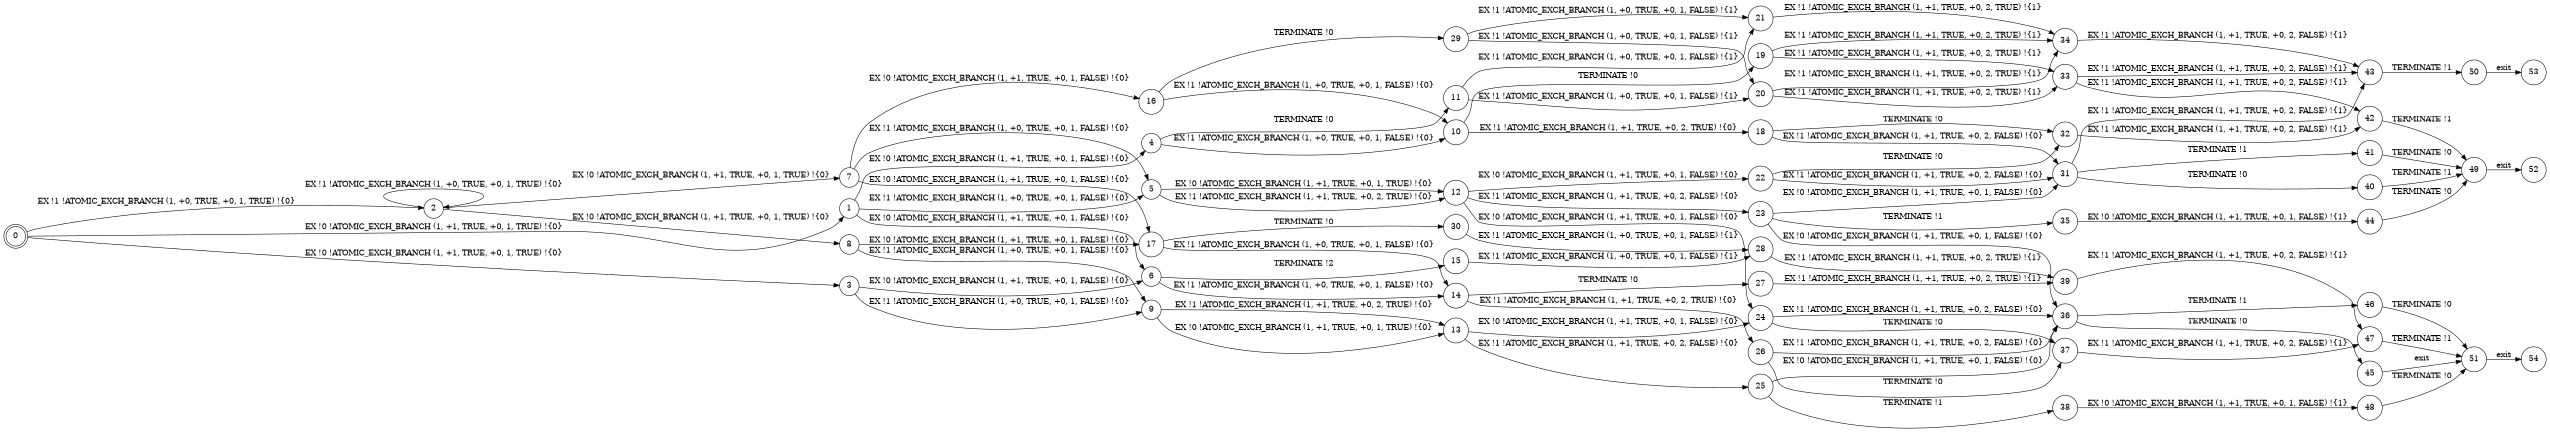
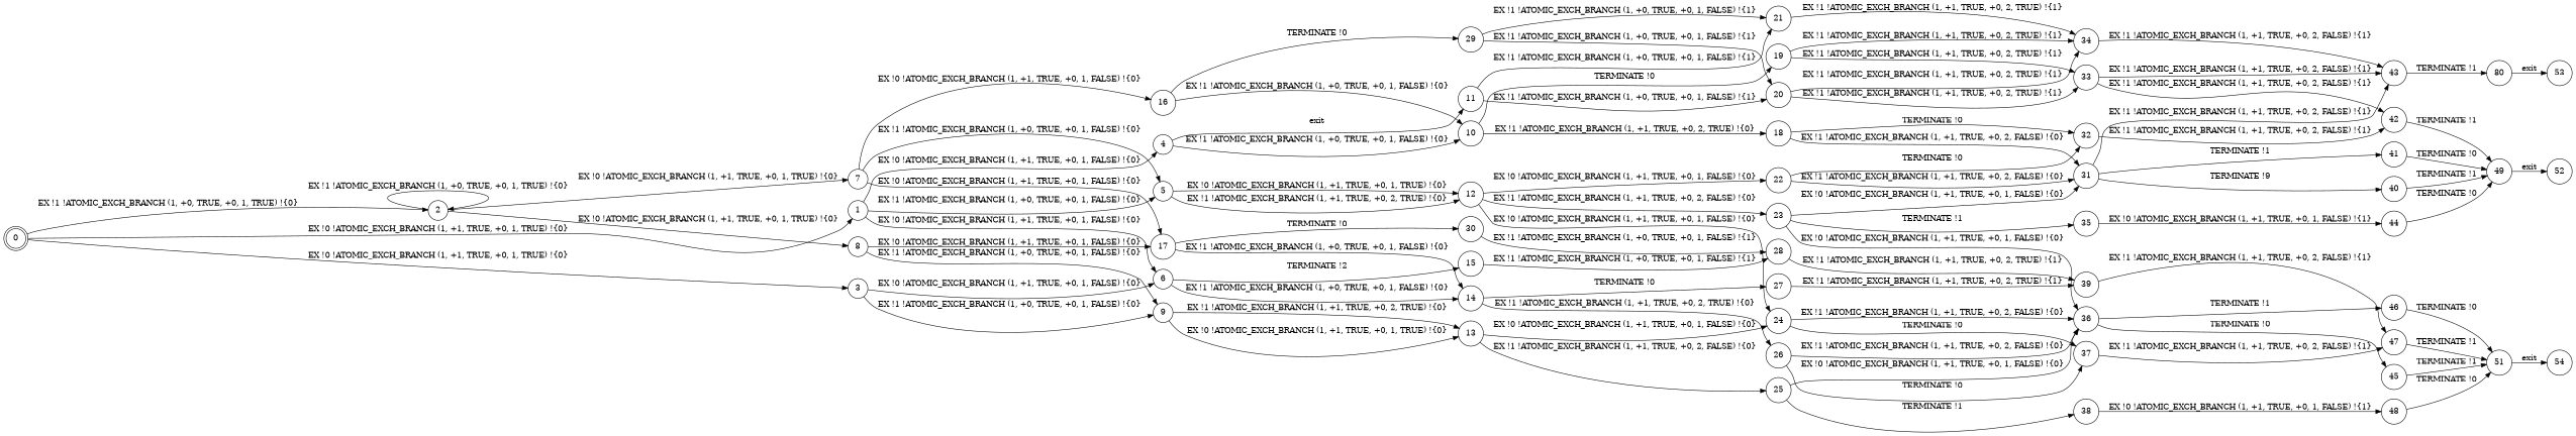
  digraph {
    rankdir=LR
    node [shape=circle]
    0 [peripheries=2]
    1
    2
    3
    4
    5
    6
    7
    8
    9
    10
    11
    12
    14
    15
    16
    17
    13
    18
    19
    20
    21
    22
    23
    24
    25
    26
    27
    28
    29
    30
    31
    32
    33
    34
    35
    36
    37
    38
    39
    40
    41
    43
    42
    44
    45
    46
    47
    48
    49
-   50
+   50 [label=80]
    51
    52
    53
    54
    0 -> 1 [label="EX !0 !ATOMIC_EXCH_BRANCH (1, +1, TRUE, +0, 1, TRUE) !{0}"]
    0 -> 2 [label="EX !1 !ATOMIC_EXCH_BRANCH (1, +0, TRUE, +0, 1, TRUE) !{0}"]
    0 -> 3 [label="EX !0 !ATOMIC_EXCH_BRANCH (1, +1, TRUE, +0, 1, TRUE) !{0}"]
    1 -> 4 [label="EX !0 !ATOMIC_EXCH_BRANCH (1, +1, TRUE, +0, 1, FALSE) !{0}"]
    1 -> 5 [label="EX !1 !ATOMIC_EXCH_BRANCH (1, +0, TRUE, +0, 1, FALSE) !{0}"]
    1 -> 6 [label="EX !0 !ATOMIC_EXCH_BRANCH (1, +1, TRUE, +0, 1, FALSE) !{0}"]
    2 -> 2 [label="EX !1 !ATOMIC_EXCH_BRANCH (1, +0, TRUE, +0, 1, TRUE) !{0}"]
    2 -> 7 [label="EX !0 !ATOMIC_EXCH_BRANCH (1, +1, TRUE, +0, 1, TRUE) !{0}"]
    2 -> 8 [label="EX !0 !ATOMIC_EXCH_BRANCH (1, +1, TRUE, +0, 1, TRUE) !{0}"]
    3 -> 6 [label="EX !0 !ATOMIC_EXCH_BRANCH (1, +1, TRUE, +0, 1, FALSE) !{0}"]
    3 -> 9 [label="EX !1 !ATOMIC_EXCH_BRANCH (1, +0, TRUE, +0, 1, FALSE) !{0}"]
    4 -> 10 [label="EX !1 !ATOMIC_EXCH_BRANCH (1, +0, TRUE, +0, 1, FALSE) !{0}"]
-   4 -> 11 [label="TERMINATE !0"]
+   4 -> 11 [label=exit]
    5 -> 12 [label="EX !0 !ATOMIC_EXCH_BRANCH (1, +1, TRUE, +0, 1, TRUE) !{0}"]
    5 -> 12 [label="EX !1 !ATOMIC_EXCH_BRANCH (1, +1, TRUE, +0, 2, TRUE) !{0}"]
    6 -> 14 [label="EX !1 !ATOMIC_EXCH_BRANCH (1, +0, TRUE, +0, 1, FALSE) !{0}"]
    6 -> 15 [label="TERMINATE !2"]
    7 -> 5 [label="EX !1 !ATOMIC_EXCH_BRANCH (1, +0, TRUE, +0, 1, FALSE) !{0}"]
    7 -> 16 [label="EX !0 !ATOMIC_EXCH_BRANCH (1, +1, TRUE, +0, 1, FALSE) !{0}"]
    7 -> 17 [label="EX !0 !ATOMIC_EXCH_BRANCH (1, +1, TRUE, +0, 1, FALSE) !{0}"]
    8 -> 9 [label="EX !1 !ATOMIC_EXCH_BRANCH (1, +0, TRUE, +0, 1, FALSE) !{0}"]
    8 -> 17 [label="EX !0 !ATOMIC_EXCH_BRANCH (1, +1, TRUE, +0, 1, FALSE) !{0}"]
    9 -> 13 [label="EX !1 !ATOMIC_EXCH_BRANCH (1, +1, TRUE, +0, 2, TRUE) !{0}"]
    9 -> 13 [label="EX !0 !ATOMIC_EXCH_BRANCH (1, +1, TRUE, +0, 1, TRUE) !{0}"]
    10 -> 18 [label="EX !1 !ATOMIC_EXCH_BRANCH (1, +1, TRUE, +0, 2, TRUE) !{0}"]
    10 -> 19 [label="TERMINATE !0"]
    11 -> 20 [label="EX !1 !ATOMIC_EXCH_BRANCH (1, +0, TRUE, +0, 1, FALSE) !{1}"]
    11 -> 21 [label="EX !1 !ATOMIC_EXCH_BRANCH (1, +0, TRUE, +0, 1, FALSE) !{1}"]
    12 -> 22 [label="EX !0 !ATOMIC_EXCH_BRANCH (1, +1, TRUE, +0, 1, FALSE) !{0}"]
    12 -> 23 [label="EX !1 !ATOMIC_EXCH_BRANCH (1, +1, TRUE, +0, 2, FALSE) !{0}"]
    12 -> 24 [label="EX !0 !ATOMIC_EXCH_BRANCH (1, +1, TRUE, +0, 1, FALSE) !{0}"]
    14 -> 26 [label="EX !1 !ATOMIC_EXCH_BRANCH (1, +1, TRUE, +0, 2, TRUE) !{0}"]
    14 -> 27 [label="TERMINATE !0"]
    15 -> 28 [label="EX !1 !ATOMIC_EXCH_BRANCH (1, +0, TRUE, +0, 1, FALSE) !{1}"]
    16 -> 10 [label="EX !1 !ATOMIC_EXCH_BRANCH (1, +0, TRUE, +0, 1, FALSE) !{0}"]
    16 -> 29 [label="TERMINATE !0"]
    17 -> 14 [label="EX !1 !ATOMIC_EXCH_BRANCH (1, +0, TRUE, +0, 1, FALSE) !{0}"]
    17 -> 30 [label="TERMINATE !0"]
    13 -> 24 [label="EX !0 !ATOMIC_EXCH_BRANCH (1, +1, TRUE, +0, 1, FALSE) !{0}"]
    13 -> 25 [label="EX !1 !ATOMIC_EXCH_BRANCH (1, +1, TRUE, +0, 2, FALSE) !{0}"]
    18 -> 31 [label="EX !1 !ATOMIC_EXCH_BRANCH (1, +1, TRUE, +0, 2, FALSE) !{0}"]
    18 -> 32 [label="TERMINATE !0"]
    19 -> 33 [label="EX !1 !ATOMIC_EXCH_BRANCH (1, +1, TRUE, +0, 2, TRUE) !{1}"]
    19 -> 34 [label="EX !1 !ATOMIC_EXCH_BRANCH (1, +1, TRUE, +0, 2, TRUE) !{1}"]
    20 -> 33 [label="EX !1 !ATOMIC_EXCH_BRANCH (1, +1, TRUE, +0, 2, TRUE) !{1}"]
    20 -> 34 [label="EX !1 !ATOMIC_EXCH_BRANCH (1, +1, TRUE, +0, 2, TRUE) !{1}"]
    21 -> 34 [label="EX !1 !ATOMIC_EXCH_BRANCH (1, +1, TRUE, +0, 2, TRUE) !{1}"]
    22 -> 31 [label="EX !1 !ATOMIC_EXCH_BRANCH (1, +1, TRUE, +0, 2, FALSE) !{0}"]
    22 -> 32 [label="TERMINATE !0"]
    23 -> 31 [label="EX !0 !ATOMIC_EXCH_BRANCH (1, +1, TRUE, +0, 1, FALSE) !{0}"]
    23 -> 35 [label="TERMINATE !1"]
    23 -> 36 [label="EX !0 !ATOMIC_EXCH_BRANCH (1, +1, TRUE, +0, 1, FALSE) !{0}"]
    24 -> 36 [label="EX !1 !ATOMIC_EXCH_BRANCH (1, +1, TRUE, +0, 2, FALSE) !{0}"]
    24 -> 37 [label="TERMINATE !0"]
    25 -> 36 [label="EX !0 !ATOMIC_EXCH_BRANCH (1, +1, TRUE, +0, 1, FALSE) !{0}"]
    25 -> 38 [label="TERMINATE !1"]
    26 -> 36 [label="EX !1 !ATOMIC_EXCH_BRANCH (1, +1, TRUE, +0, 2, FALSE) !{0}"]
    26 -> 37 [label="TERMINATE !0"]
    27 -> 39 [label="EX !1 !ATOMIC_EXCH_BRANCH (1, +1, TRUE, +0, 2, TRUE) !{1}"]
    28 -> 39 [label="EX !1 !ATOMIC_EXCH_BRANCH (1, +1, TRUE, +0, 2, TRUE) !{1}"]
    29 -> 20 [label="EX !1 !ATOMIC_EXCH_BRANCH (1, +0, TRUE, +0, 1, FALSE) !{1}"]
    29 -> 21 [label="EX !1 !ATOMIC_EXCH_BRANCH (1, +0, TRUE, +0, 1, FALSE) !{1}"]
    30 -> 28 [label="EX !1 !ATOMIC_EXCH_BRANCH (1, +0, TRUE, +0, 1, FALSE) !{1}"]
-   31 -> 40 [label="TERMINATE !0"]
+   31 -> 40 [label="TERMINATE !9"]
    31 -> 41 [label="TERMINATE !1"]
    31 -> 43 [label="EX !1 !ATOMIC_EXCH_BRANCH (1, +1, TRUE, +0, 2, FALSE) !{1}"]
    32 -> 42 [label="EX !1 !ATOMIC_EXCH_BRANCH (1, +1, TRUE, +0, 2, FALSE) !{1}"]
    33 -> 43 [label="EX !1 !ATOMIC_EXCH_BRANCH (1, +1, TRUE, +0, 2, FALSE) !{1}"]
    33 -> 42 [label="EX !1 !ATOMIC_EXCH_BRANCH (1, +1, TRUE, +0, 2, FALSE) !{1}"]
    34 -> 43 [label="EX !1 !ATOMIC_EXCH_BRANCH (1, +1, TRUE, +0, 2, FALSE) !{1}"]
    35 -> 44 [label="EX !0 !ATOMIC_EXCH_BRANCH (1, +1, TRUE, +0, 1, FALSE) !{1}"]
    36 -> 45 [label="TERMINATE !0"]
    36 -> 46 [label="TERMINATE !1"]
    37 -> 47 [label="EX !1 !ATOMIC_EXCH_BRANCH (1, +1, TRUE, +0, 2, FALSE) !{1}"]
    38 -> 48 [label="EX !0 !ATOMIC_EXCH_BRANCH (1, +1, TRUE, +0, 1, FALSE) !{1}"]
    39 -> 47 [label="EX !1 !ATOMIC_EXCH_BRANCH (1, +1, TRUE, +0, 2, FALSE) !{1}"]
    40 -> 49 [label="TERMINATE !1"]
    41 -> 49 [label="TERMINATE !0"]
    43 -> 50 [label="TERMINATE !1"]
    42 -> 49 [label="TERMINATE !1"]
    44 -> 49 [label="TERMINATE !0"]
-   45 -> 51 [label=exit]
+   45 -> 51 [label="TERMINATE !1"]
    46 -> 51 [label="TERMINATE !0"]
    47 -> 51 [label="TERMINATE !1"]
    48 -> 51 [label="TERMINATE !0"]
    49 -> 52 [label=exit]
    50 -> 53 [label=exit]
    51 -> 54 [label=exit]
  }
